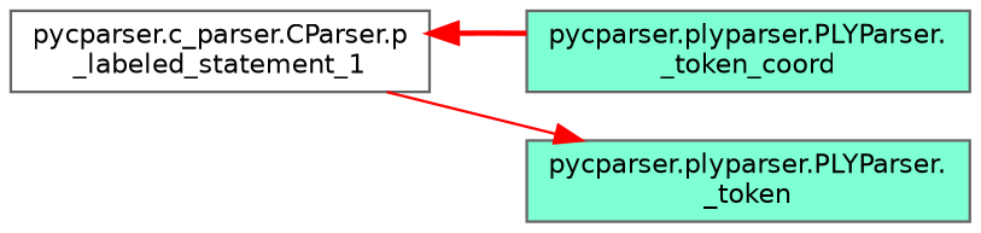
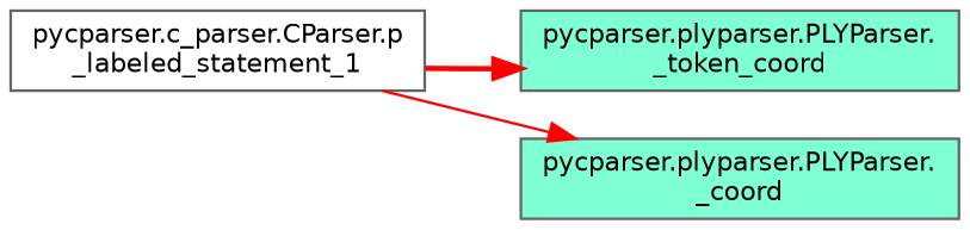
  digraph {
    rankdir=LR
    node [color=grey40 fillcolor=aquamarine fontname=Helvetica fontsize=10 shape=box style=filled]
    edge [color=red fontname=Helvetica fontsize=10 labelfontname=Helvetica labelfontsize=10]
    n1 [color=gray40 fillcolor=white fontcolor=black height=0.2 label="pycparser.c_parser.CParser.p\l_labeled_statement_1" width=0.4]
    n2 [height=0.2 label="pycparser.plyparser.PLYParser.\l_token_coord" width=0.4]
-   n3 [height=0.2 label="pycparser.plyparser.PLYParser.\l_token" width=0.4]
-   n2 -> n1 [style=bold]
+   n3 [height=0.2 label="pycparser.plyparser.PLYParser.\l_coord" width=0.4]
+   n1 -> n2 [style=bold]
    n1 -> n3 [style=solid]
  }
